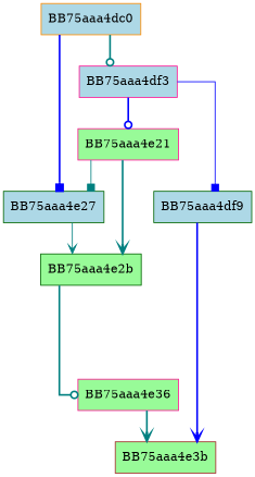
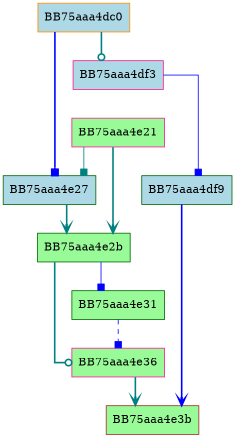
  digraph {
    splines=ortho
    node [color=darkgreen fillcolor=palegreen shape=box style=filled]
    edge [arrowhead=box color=blue style=bold]
    BB75aaa4dc0 [color=darkorange fillcolor=lightblue]
    n2 [fillcolor=lightblue label=BB75aaa4e27]
    BB75aaa4df3 [color=deeppink fillcolor=lightblue]
    BB75aaa4e2b
    BB75aaa4e21 [color=deeppink]
    BB75aaa4df9 [fillcolor=lightblue]
    BB75aaa4e36 [color=deeppink]
+   BB75aaa4e31
    BB75aaa4e3b [color=brown]
    BB75aaa4dc0 -> n2
    BB75aaa4dc0 -> BB75aaa4df3 [arrowhead=odot color=teal]
-   n2 -> BB75aaa4e2b [arrowhead=vee color=teal style=solid]
-   BB75aaa4df3 -> BB75aaa4e21 [arrowhead=odot]
+   n2 -> BB75aaa4e2b [arrowhead=vee color=teal]
    BB75aaa4df3 -> BB75aaa4df9 [style=solid]
    BB75aaa4e2b -> BB75aaa4e36 [arrowhead=odot color=teal]
+   BB75aaa4e2b -> BB75aaa4e31 [style=solid]
    BB75aaa4e21 -> n2 [color=teal style=solid]
    BB75aaa4e21 -> BB75aaa4e2b [arrowhead=vee color=teal]
    BB75aaa4df9 -> BB75aaa4e3b [arrowhead=vee]
    BB75aaa4e36 -> BB75aaa4e3b [arrowhead=vee color=teal]
+   BB75aaa4e31 -> BB75aaa4e36 [style=dashed]
  }
